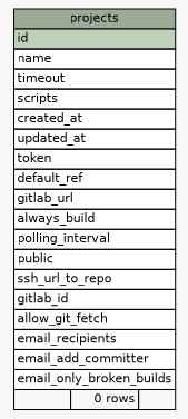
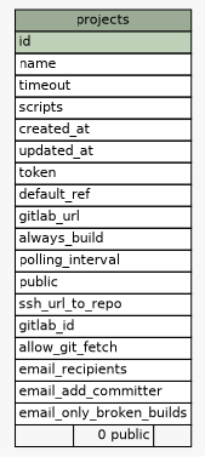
  digraph {
    bgcolor="#f7f7f7"
    fontname=Helvetica
    fontsize=11
    nodesep=0.18
    rankdir=RL
    ranksep=0.46
-   n1 [fontname=Helvetica fontsize=11 label=<     <TABLE BORDER="0" CELLBORDER="1" CELLSPACING="0" BGCOLOR="#ffffff">       <TR><TD COLSPAN="3" BGCOLOR="#9bab96" ALIGN="CENTER">projects</TD></TR>       <TR><TD PORT="id" COLSPAN="3" BGCOLOR="#bed1b8" ALIGN="LEFT">id</TD></TR>       <TR><TD PORT="name" COLSPAN="3" ALIGN="LEFT">name</TD></TR>       <TR><TD PORT="timeout" COLSPAN="3" ALIGN="LEFT">timeout</TD></TR>       <TR><TD PORT="scripts" COLSPAN="3" ALIGN="LEFT">scripts</TD></TR>       <TR><TD PORT="created_at" COLSPAN="3" ALIGN="LEFT">created_at</TD></TR>       <TR><TD PORT="updated_at" COLSPAN="3" ALIGN="LEFT">updated_at</TD></TR>       <TR><TD PORT="token" COLSPAN="3" ALIGN="LEFT">token</TD></TR>       <TR><TD PORT="default_ref" COLSPAN="3" ALIGN="LEFT">default_ref</TD></TR>       <TR><TD PORT="gitlab_url" COLSPAN="3" ALIGN="LEFT">gitlab_url</TD></TR>       <TR><TD PORT="always_build" COLSPAN="3" ALIGN="LEFT">always_build</TD></TR>       <TR><TD PORT="polling_interval" COLSPAN="3" ALIGN="LEFT">polling_interval</TD></TR>       <TR><TD PORT="public" COLSPAN="3" ALIGN="LEFT">public</TD></TR>       <TR><TD PORT="ssh_url_to_repo" COLSPAN="3" ALIGN="LEFT">ssh_url_to_repo</TD></TR>       <TR><TD PORT="gitlab_id" COLSPAN="3" ALIGN="LEFT">gitlab_id</TD></TR>       <TR><TD PORT="allow_git_fetch" COLSPAN="3" ALIGN="LEFT">allow_git_fetch</TD></TR>       <TR><TD PORT="email_recipients" COLSPAN="3" ALIGN="LEFT">email_recipients</TD></TR>       <TR><TD PORT="email_add_committer" COLSPAN="3" ALIGN="LEFT">email_add_committer</TD></TR>       <TR><TD PORT="email_only_broken_builds" COLSPAN="3" ALIGN="LEFT">email_only_broken_builds</TD></TR>       <TR><TD ALIGN="LEFT" BGCOLOR="#f7f7f7">  </TD><TD ALIGN="RIGHT" BGCOLOR="#f7f7f7">0 rows</TD><TD ALIGN="RIGHT" BGCOLOR="#f7f7f7">  </TD></TR>     </TABLE>> shape=plaintext]
+   n1 [fontname=Helvetica fontsize=11 label=<     <TABLE BORDER="0" CELLBORDER="1" CELLSPACING="0" BGCOLOR="#ffffff">       <TR><TD COLSPAN="3" BGCOLOR="#9bab96" ALIGN="CENTER">projects</TD></TR>       <TR><TD PORT="id" COLSPAN="3" BGCOLOR="#bed1b8" ALIGN="LEFT">id</TD></TR>       <TR><TD PORT="name" COLSPAN="3" ALIGN="LEFT">name</TD></TR>       <TR><TD PORT="timeout" COLSPAN="3" ALIGN="LEFT">timeout</TD></TR>       <TR><TD PORT="scripts" COLSPAN="3" ALIGN="LEFT">scripts</TD></TR>       <TR><TD PORT="created_at" COLSPAN="3" ALIGN="LEFT">created_at</TD></TR>       <TR><TD PORT="updated_at" COLSPAN="3" ALIGN="LEFT">updated_at</TD></TR>       <TR><TD PORT="token" COLSPAN="3" ALIGN="LEFT">token</TD></TR>       <TR><TD PORT="default_ref" COLSPAN="3" ALIGN="LEFT">default_ref</TD></TR>       <TR><TD PORT="gitlab_url" COLSPAN="3" ALIGN="LEFT">gitlab_url</TD></TR>       <TR><TD PORT="always_build" COLSPAN="3" ALIGN="LEFT">always_build</TD></TR>       <TR><TD PORT="polling_interval" COLSPAN="3" ALIGN="LEFT">polling_interval</TD></TR>       <TR><TD PORT="public" COLSPAN="3" ALIGN="LEFT">public</TD></TR>       <TR><TD PORT="ssh_url_to_repo" COLSPAN="3" ALIGN="LEFT">ssh_url_to_repo</TD></TR>       <TR><TD PORT="gitlab_id" COLSPAN="3" ALIGN="LEFT">gitlab_id</TD></TR>       <TR><TD PORT="allow_git_fetch" COLSPAN="3" ALIGN="LEFT">allow_git_fetch</TD></TR>       <TR><TD PORT="email_recipients" COLSPAN="3" ALIGN="LEFT">email_recipients</TD></TR>       <TR><TD PORT="email_add_committer" COLSPAN="3" ALIGN="LEFT">email_add_committer</TD></TR>       <TR><TD PORT="email_only_broken_builds" COLSPAN="3" ALIGN="LEFT">email_only_broken_builds</TD></TR>       <TR><TD ALIGN="LEFT" BGCOLOR="#f7f7f7">  </TD><TD ALIGN="RIGHT" BGCOLOR="#f7f7f7">0 public</TD><TD ALIGN="RIGHT" BGCOLOR="#f7f7f7">  </TD></TR>     </TABLE>> shape=plaintext]
  }
